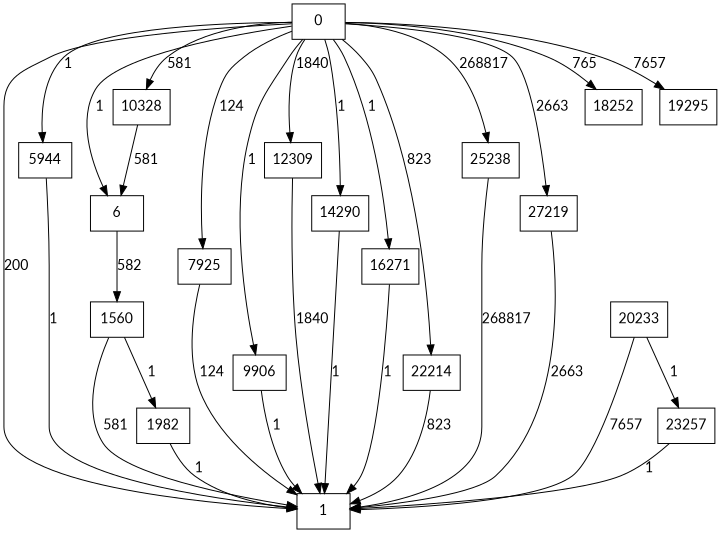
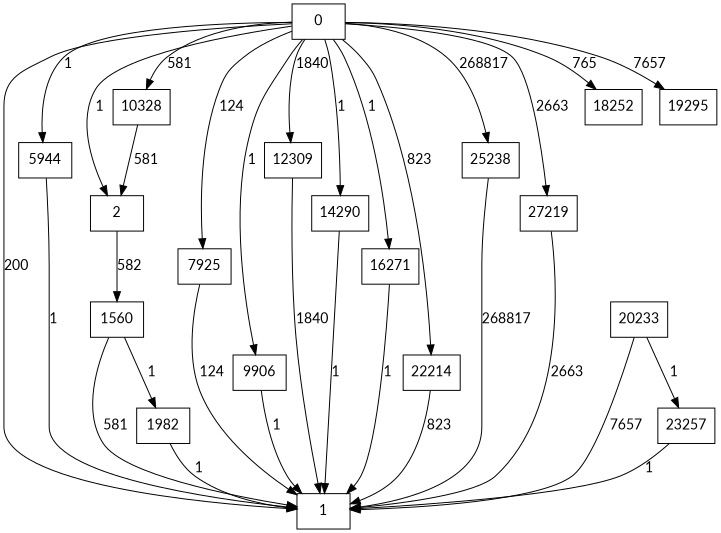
  digraph {
    fontname=Lato
    rankdir=TB
    node [fontname=Lato shape=rectangle]
    edge [fontname=Lato]
-   2 [label=6]
+   2
    1560
    1
    1982
    5944
    7925
    9906
    10328
    12309
    14290
    16271
    20233
    23257
    22214
    25238
    27219
    0
    18252
    19295
    2 -> 1560 [label=582]
    1560 -> 1 [label=581]
    1560 -> 1982 [label=1]
    1982 -> 1 [label=1]
    5944 -> 1 [label=1]
    7925 -> 1 [label=124]
    9906 -> 1 [label=1]
    10328 -> 2 [label=581]
    12309 -> 1 [label=1840]
    14290 -> 1 [label=1]
    16271 -> 1 [label=1]
    20233 -> 1 [label=7657]
    20233 -> 23257 [label=1]
    23257 -> 1 [label=1]
    22214 -> 1 [label=823]
    25238 -> 1 [label=268817]
    27219 -> 1 [label=2663]
    0 -> 2 [label=1]
    0 -> 1 [label=200]
    0 -> 5944 [label=1]
    0 -> 7925 [label=124]
    0 -> 9906 [label=1]
    0 -> 10328 [label=581]
    0 -> 12309 [label=1840]
    0 -> 14290 [label=1]
    0 -> 16271 [label=1]
    0 -> 22214 [label=823]
    0 -> 25238 [label=268817]
    0 -> 27219 [label=2663]
    0 -> 18252 [label=765]
    0 -> 19295 [label=7657]
  }
